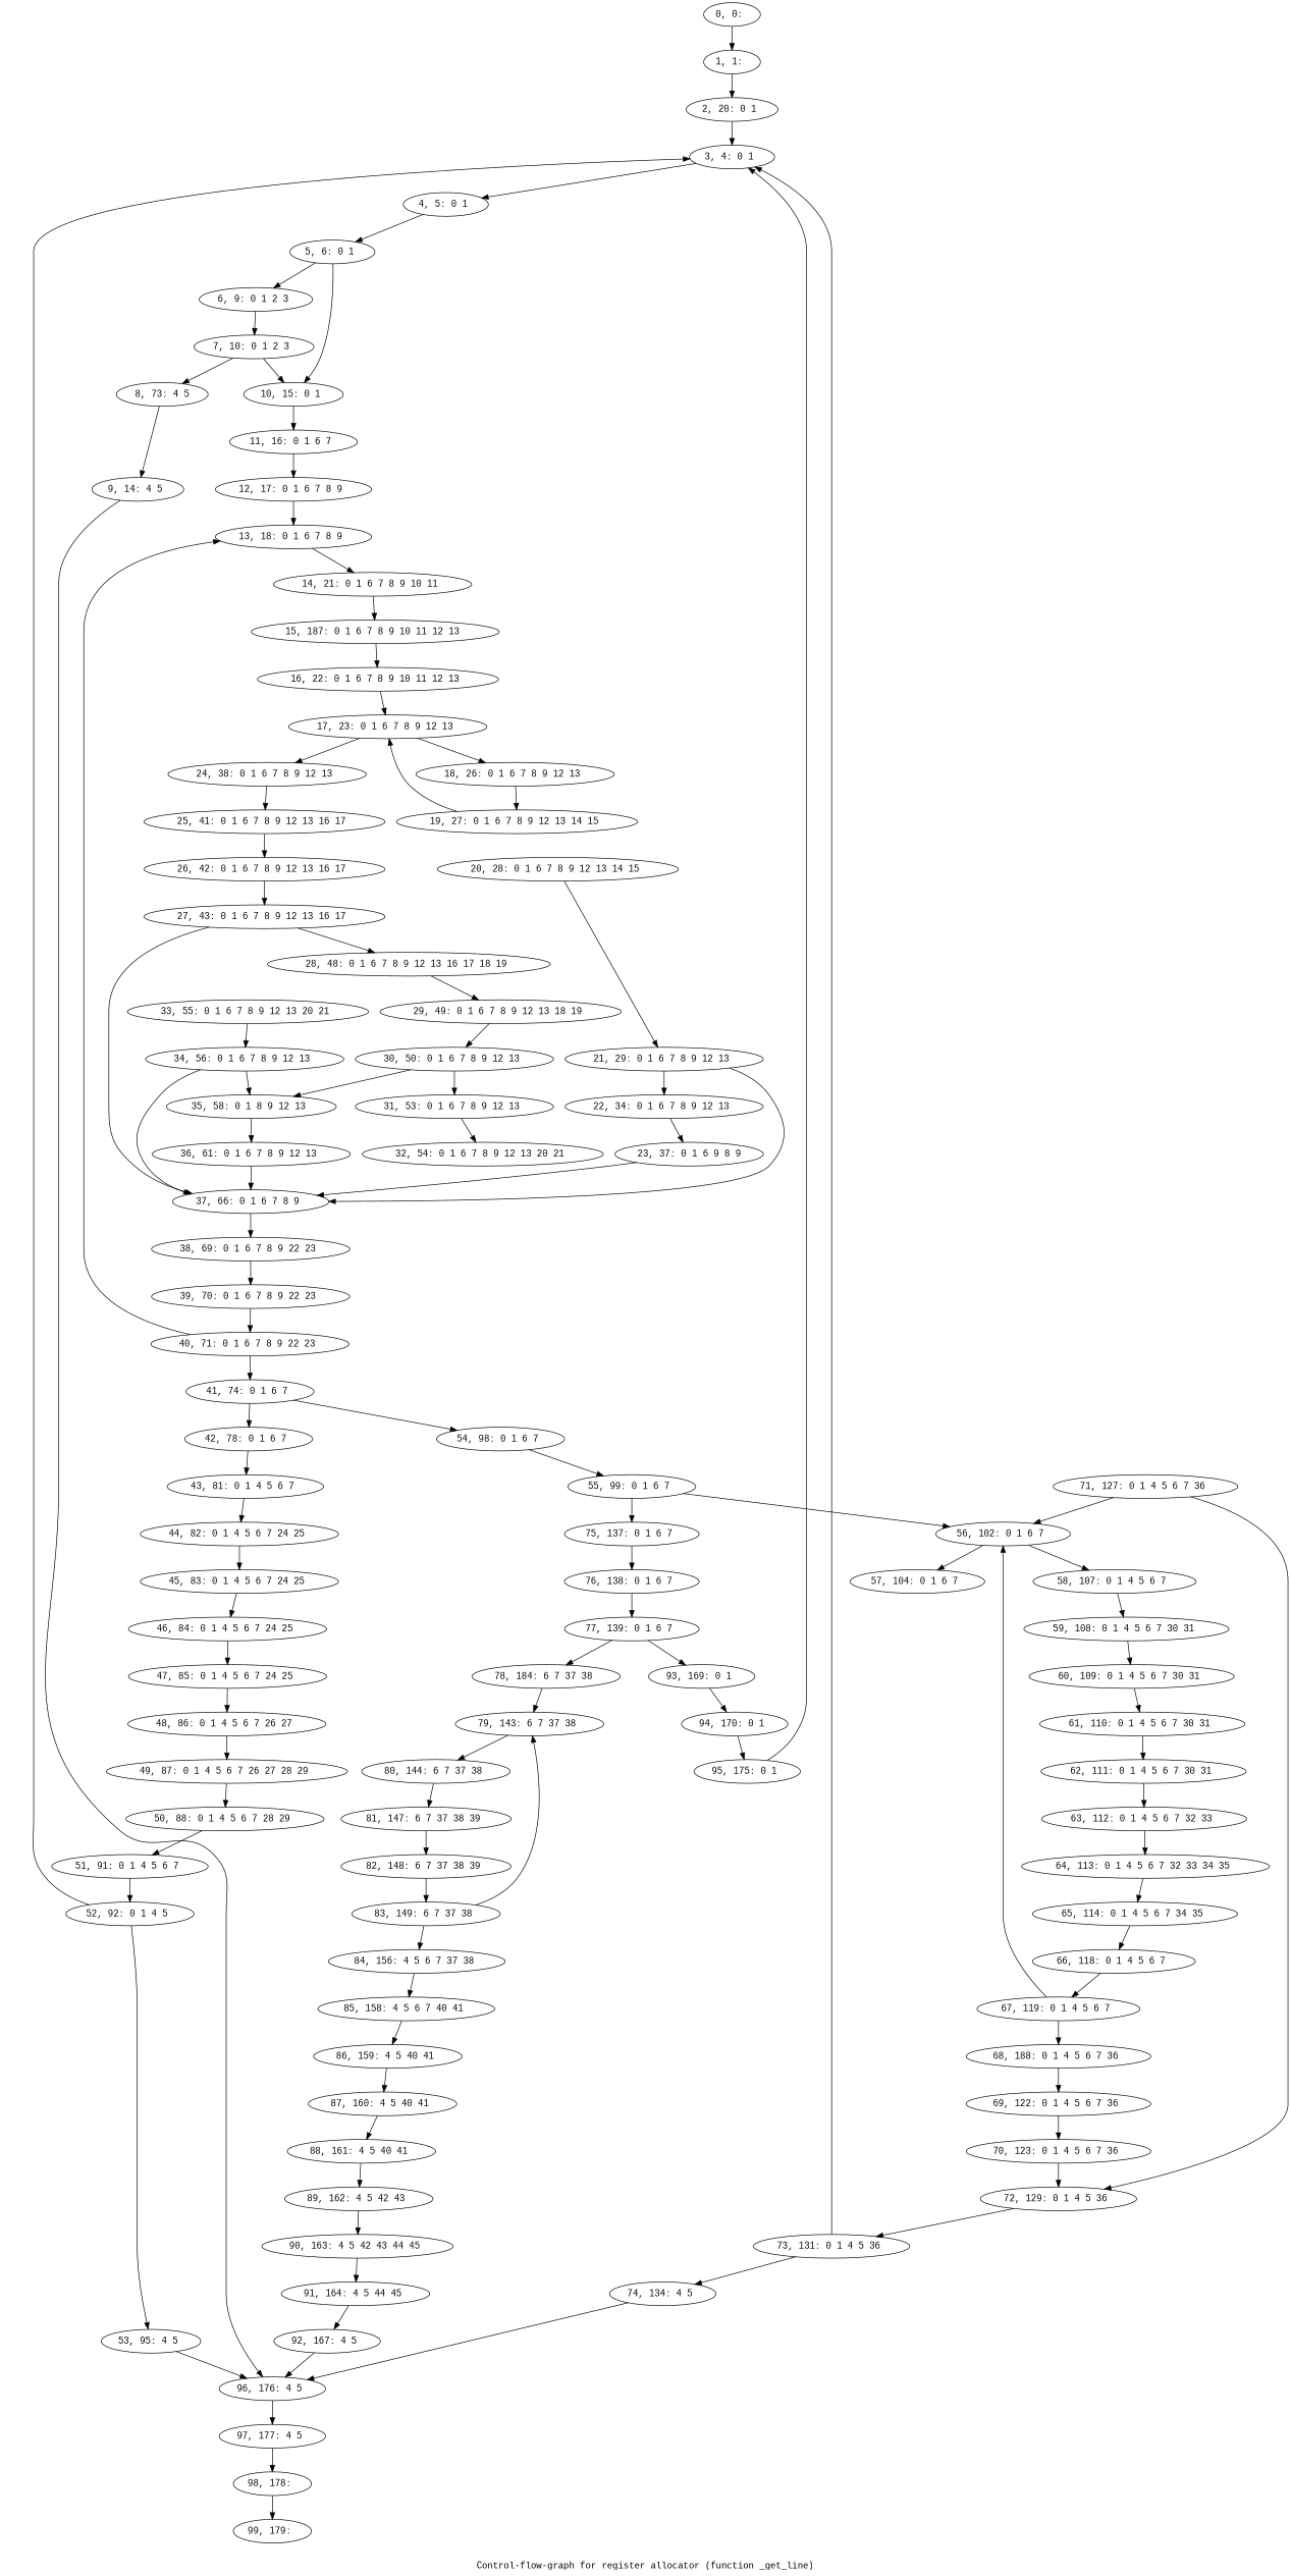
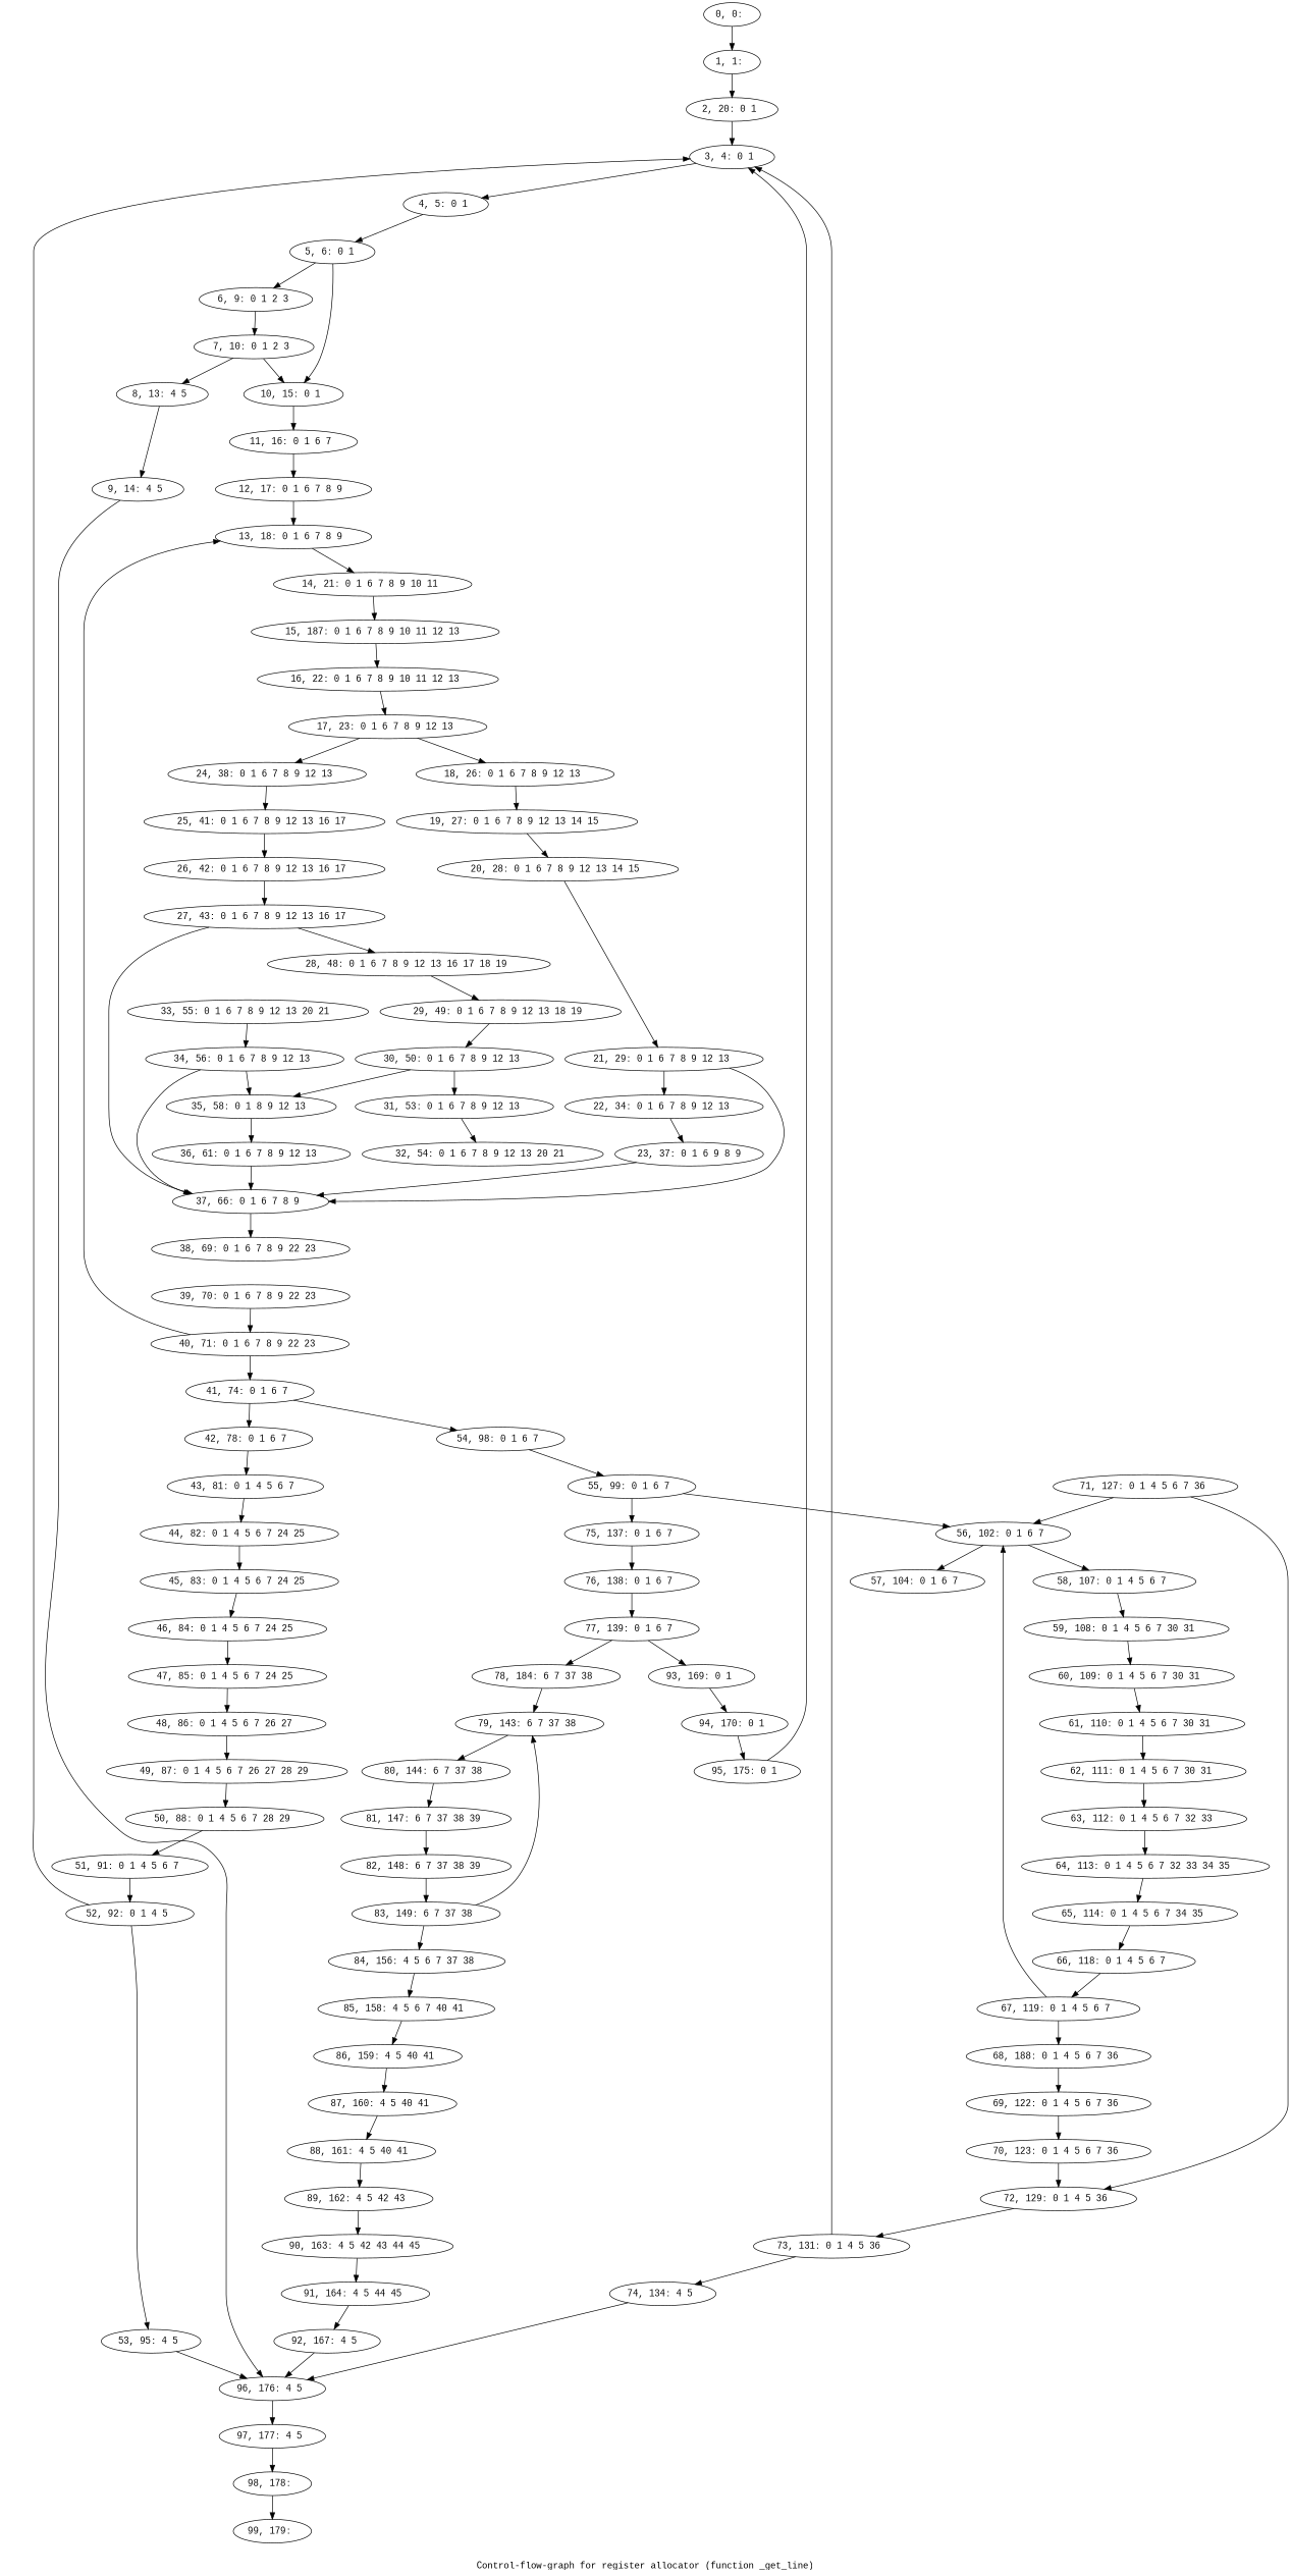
  digraph {
    fontname="Liberation Mono"
    label="Control-flow-graph for register allocator (function _get_line)"
    node [fontname="Liberation Mono"]
    edge [fontname="Liberation Mono"]
    n1 [label="0, 0: "]
    n2 [label="1, 1: "]
    n3 [label="2, 20: 0 1 "]
    n4 [label="3, 4: 0 1 "]
    n5 [label="4, 5: 0 1 "]
    n6 [label="5, 6: 0 1 "]
    n7 [label="6, 9: 0 1 2 3 "]
    n8 [label="10, 15: 0 1 "]
    n9 [label="7, 10: 0 1 2 3 "]
    n10 [label="11, 16: 0 1 6 7 "]
-   n11 [label="8, 73: 4 5"]
+   n11 [label="8, 13: 4 5 "]
    n12 [label="9, 14: 4 5 "]
    n13 [label="96, 176: 4 5 "]
    n14 [label="97, 177: 4 5 "]
    n15 [label="12, 17: 0 1 6 7 8 9 "]
    n16 [label="13, 18: 0 1 6 7 8 9 "]
    n17 [label="14, 21: 0 1 6 7 8 9 10 11 "]
    n18 [label="15, 187: 0 1 6 7 8 9 10 11 12 13 "]
    n19 [label="16, 22: 0 1 6 7 8 9 10 11 12 13 "]
    n20 [label="17, 23: 0 1 6 7 8 9 12 13 "]
    n21 [label="18, 26: 0 1 6 7 8 9 12 13 "]
    n22 [label="24, 38: 0 1 6 7 8 9 12 13 "]
    n23 [label="19, 27: 0 1 6 7 8 9 12 13 14 15 "]
    n24 [label="25, 41: 0 1 6 7 8 9 12 13 16 17 "]
    n25 [label="20, 28: 0 1 6 7 8 9 12 13 14 15 "]
    n26 [label="21, 29: 0 1 6 7 8 9 12 13 "]
    n27 [label="22, 34: 0 1 6 7 8 9 12 13 "]
    n28 [label="37, 66: 0 1 6 7 8 9 "]
    n29 [label="23, 37: 0 1 6 9 8 9"]
    n30 [label="38, 69: 0 1 6 7 8 9 22 23 "]
    n31 [label="26, 42: 0 1 6 7 8 9 12 13 16 17 "]
    n32 [label="27, 43: 0 1 6 7 8 9 12 13 16 17 "]
    n33 [label="28, 48: 0 1 6 7 8 9 12 13 16 17 18 19 "]
    n34 [label="29, 49: 0 1 6 7 8 9 12 13 18 19 "]
    n35 [label="30, 50: 0 1 6 7 8 9 12 13 "]
    n36 [label="31, 53: 0 1 6 7 8 9 12 13 "]
    n37 [label="35, 58: 0 1 8 9 12 13 "]
    n38 [label="32, 54: 0 1 6 7 8 9 12 13 20 21 "]
    n39 [label="36, 61: 0 1 6 7 8 9 12 13 "]
    n40 [label="33, 55: 0 1 6 7 8 9 12 13 20 21 "]
    n41 [label="34, 56: 0 1 6 7 8 9 12 13 "]
    n42 [label="39, 70: 0 1 6 7 8 9 22 23 "]
    n43 [label="40, 71: 0 1 6 7 8 9 22 23 "]
    n44 [label="41, 74: 0 1 6 7 "]
    n45 [label="42, 78: 0 1 6 7 "]
    n46 [label="54, 98: 0 1 6 7 "]
    n47 [label="43, 81: 0 1 4 5 6 7 "]
    n48 [label="55, 99: 0 1 6 7 "]
    n49 [label="44, 82: 0 1 4 5 6 7 24 25 "]
    n50 [label="45, 83: 0 1 4 5 6 7 24 25 "]
    n51 [label="46, 84: 0 1 4 5 6 7 24 25 "]
    n52 [label="47, 85: 0 1 4 5 6 7 24 25 "]
    n53 [label="48, 86: 0 1 4 5 6 7 26 27 "]
    n54 [label="49, 87: 0 1 4 5 6 7 26 27 28 29 "]
    n55 [label="50, 88: 0 1 4 5 6 7 28 29 "]
    n56 [label="51, 91: 0 1 4 5 6 7 "]
    n57 [label="52, 92: 0 1 4 5 "]
    n58 [label="53, 95: 4 5 "]
    n59 [label="56, 102: 0 1 6 7 "]
    n60 [label="75, 137: 0 1 6 7 "]
    n61 [label="57, 104: 0 1 6 7 "]
    n62 [label="58, 107: 0 1 4 5 6 7 "]
    n63 [label="76, 138: 0 1 6 7 "]
    n64 [label="59, 108: 0 1 4 5 6 7 30 31 "]
    n65 [label="60, 109: 0 1 4 5 6 7 30 31 "]
    n66 [label="61, 110: 0 1 4 5 6 7 30 31 "]
    n67 [label="62, 111: 0 1 4 5 6 7 30 31 "]
    n68 [label="63, 112: 0 1 4 5 6 7 32 33 "]
    n69 [label="64, 113: 0 1 4 5 6 7 32 33 34 35 "]
    n70 [label="65, 114: 0 1 4 5 6 7 34 35 "]
    n71 [label="66, 118: 0 1 4 5 6 7 "]
    n72 [label="67, 119: 0 1 4 5 6 7 "]
    n73 [label="68, 188: 0 1 4 5 6 7 36 "]
    n74 [label="69, 122: 0 1 4 5 6 7 36 "]
    n75 [label="70, 123: 0 1 4 5 6 7 36 "]
    n76 [label="72, 129: 0 1 4 5 36 "]
    n77 [label="71, 127: 0 1 4 5 6 7 36 "]
    n78 [label="73, 131: 0 1 4 5 36 "]
    n79 [label="74, 134: 4 5 "]
    n80 [label="77, 139: 0 1 6 7 "]
    n81 [label="78, 184: 6 7 37 38 "]
    n82 [label="93, 169: 0 1 "]
    n83 [label="79, 143: 6 7 37 38 "]
    n84 [label="94, 170: 0 1 "]
    n85 [label="80, 144: 6 7 37 38 "]
    n86 [label="81, 147: 6 7 37 38 39 "]
    n87 [label="82, 148: 6 7 37 38 39 "]
    n88 [label="83, 149: 6 7 37 38 "]
    n89 [label="84, 156: 4 5 6 7 37 38 "]
    n90 [label="85, 158: 4 5 6 7 40 41 "]
    n91 [label="86, 159: 4 5 40 41 "]
    n92 [label="87, 160: 4 5 40 41 "]
    n93 [label="88, 161: 4 5 40 41 "]
    n94 [label="89, 162: 4 5 42 43 "]
    n95 [label="90, 163: 4 5 42 43 44 45 "]
    n96 [label="91, 164: 4 5 44 45 "]
    n97 [label="92, 167: 4 5 "]
    n98 [label="95, 175: 0 1 "]
    n99 [label="98, 178: "]
    n100 [label="99, 179: "]
    n1 -> n2
    n2 -> n3
    n3 -> n4
    n4 -> n5
    n5 -> n6
    n6 -> n7
    n6 -> n8
    n7 -> n9
    n8 -> n10
    n9 -> n8
    n9 -> n11
    n10 -> n15
    n11 -> n12
    n12 -> n13
    n13 -> n14
    n14 -> n99
    n15 -> n16
    n16 -> n17
    n17 -> n18
    n18 -> n19
    n19 -> n20
    n20 -> n21
    n20 -> n22
    n21 -> n23
    n22 -> n24
-   n23 -> n20
+   n23 -> n25
    n24 -> n31
    n25 -> n26
    n26 -> n27
    n26 -> n28
    n27 -> n29
    n28 -> n30
    n29 -> n28
-   n30 -> n42
    n31 -> n32
    n32 -> n28
    n32 -> n33
    n33 -> n34
    n34 -> n35
    n35 -> n36
    n35 -> n37
    n36 -> n38
    n37 -> n39
    n39 -> n28
    n40 -> n41
    n41 -> n28
    n41 -> n37
    n42 -> n43
    n43 -> n16
    n43 -> n44
    n44 -> n45
    n44 -> n46
    n45 -> n47
    n46 -> n48
    n47 -> n49
    n48 -> n59
    n48 -> n60
    n49 -> n50
    n50 -> n51
    n51 -> n52
    n52 -> n53
    n53 -> n54
    n54 -> n55
    n55 -> n56
    n56 -> n57
    n57 -> n4
    n57 -> n58
    n58 -> n13
    n59 -> n61
    n59 -> n62
    n60 -> n63
    n62 -> n64
    n63 -> n80
    n64 -> n65
    n65 -> n66
    n66 -> n67
    n67 -> n68
    n68 -> n69
    n69 -> n70
    n70 -> n71
    n71 -> n72
    n72 -> n59
    n72 -> n73
    n73 -> n74
    n74 -> n75
    n75 -> n76
    n76 -> n78
    n77 -> n59
    n77 -> n76
    n78 -> n4
    n78 -> n79
    n79 -> n13
    n80 -> n81
    n80 -> n82
    n81 -> n83
    n82 -> n84
    n83 -> n85
    n84 -> n98
    n85 -> n86
    n86 -> n87
    n87 -> n88
    n88 -> n83
    n88 -> n89
    n89 -> n90
    n90 -> n91
    n91 -> n92
    n92 -> n93
    n93 -> n94
    n94 -> n95
    n95 -> n96
    n96 -> n97
    n97 -> n13
    n98 -> n4
    n99 -> n100
  }
